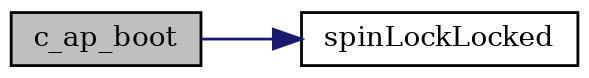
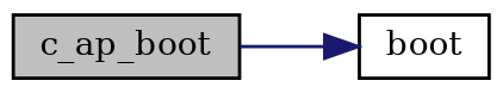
  digraph {
    rankdir=LR
    fontname="DejaVu Serif"
    node [color=black fontname="DejaVu Serif" fontsize=10 shape=record style=filled]
    n1 [fillcolor=grey75 fontcolor=black height=0.2 label=c_ap_boot width=0.4]
-   n2 [fillcolor=white height=0.2 label=spinLockLocked width=0.4]
+   n2 [fillcolor=white height=0.2 label=boot width=0.4]
    n1 -> n2 [color=midnightblue fontname="DejaVu Serif" fontsize=10 labelfontname=Helvetica labelfontsize=10 style=solid]
  }
